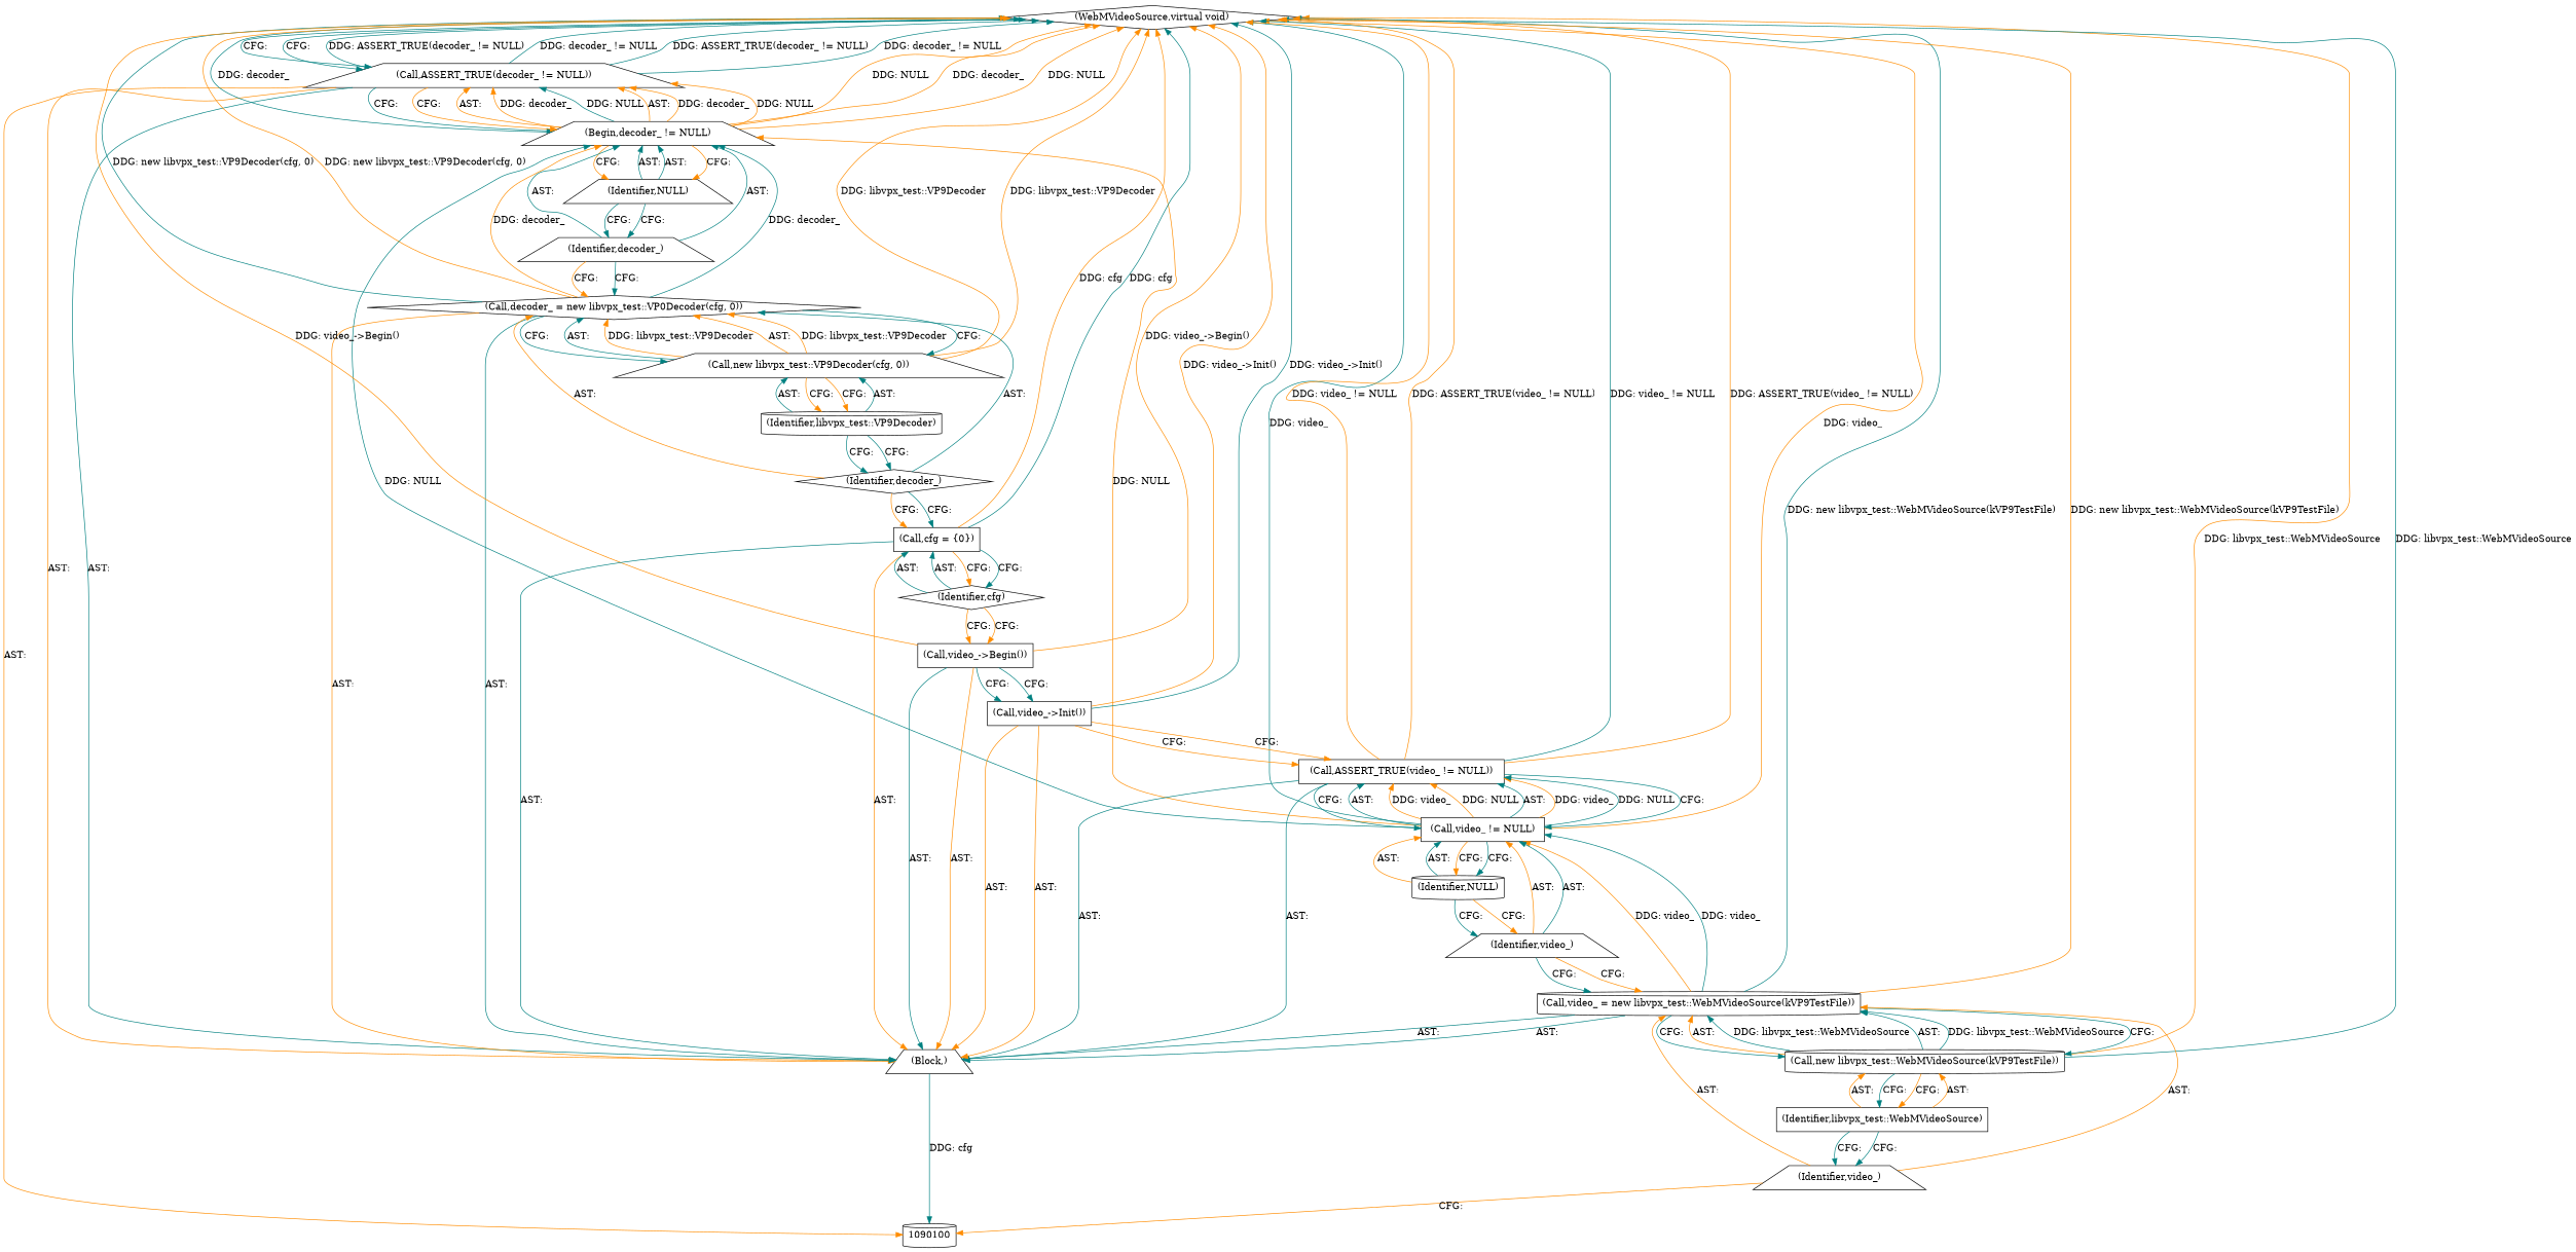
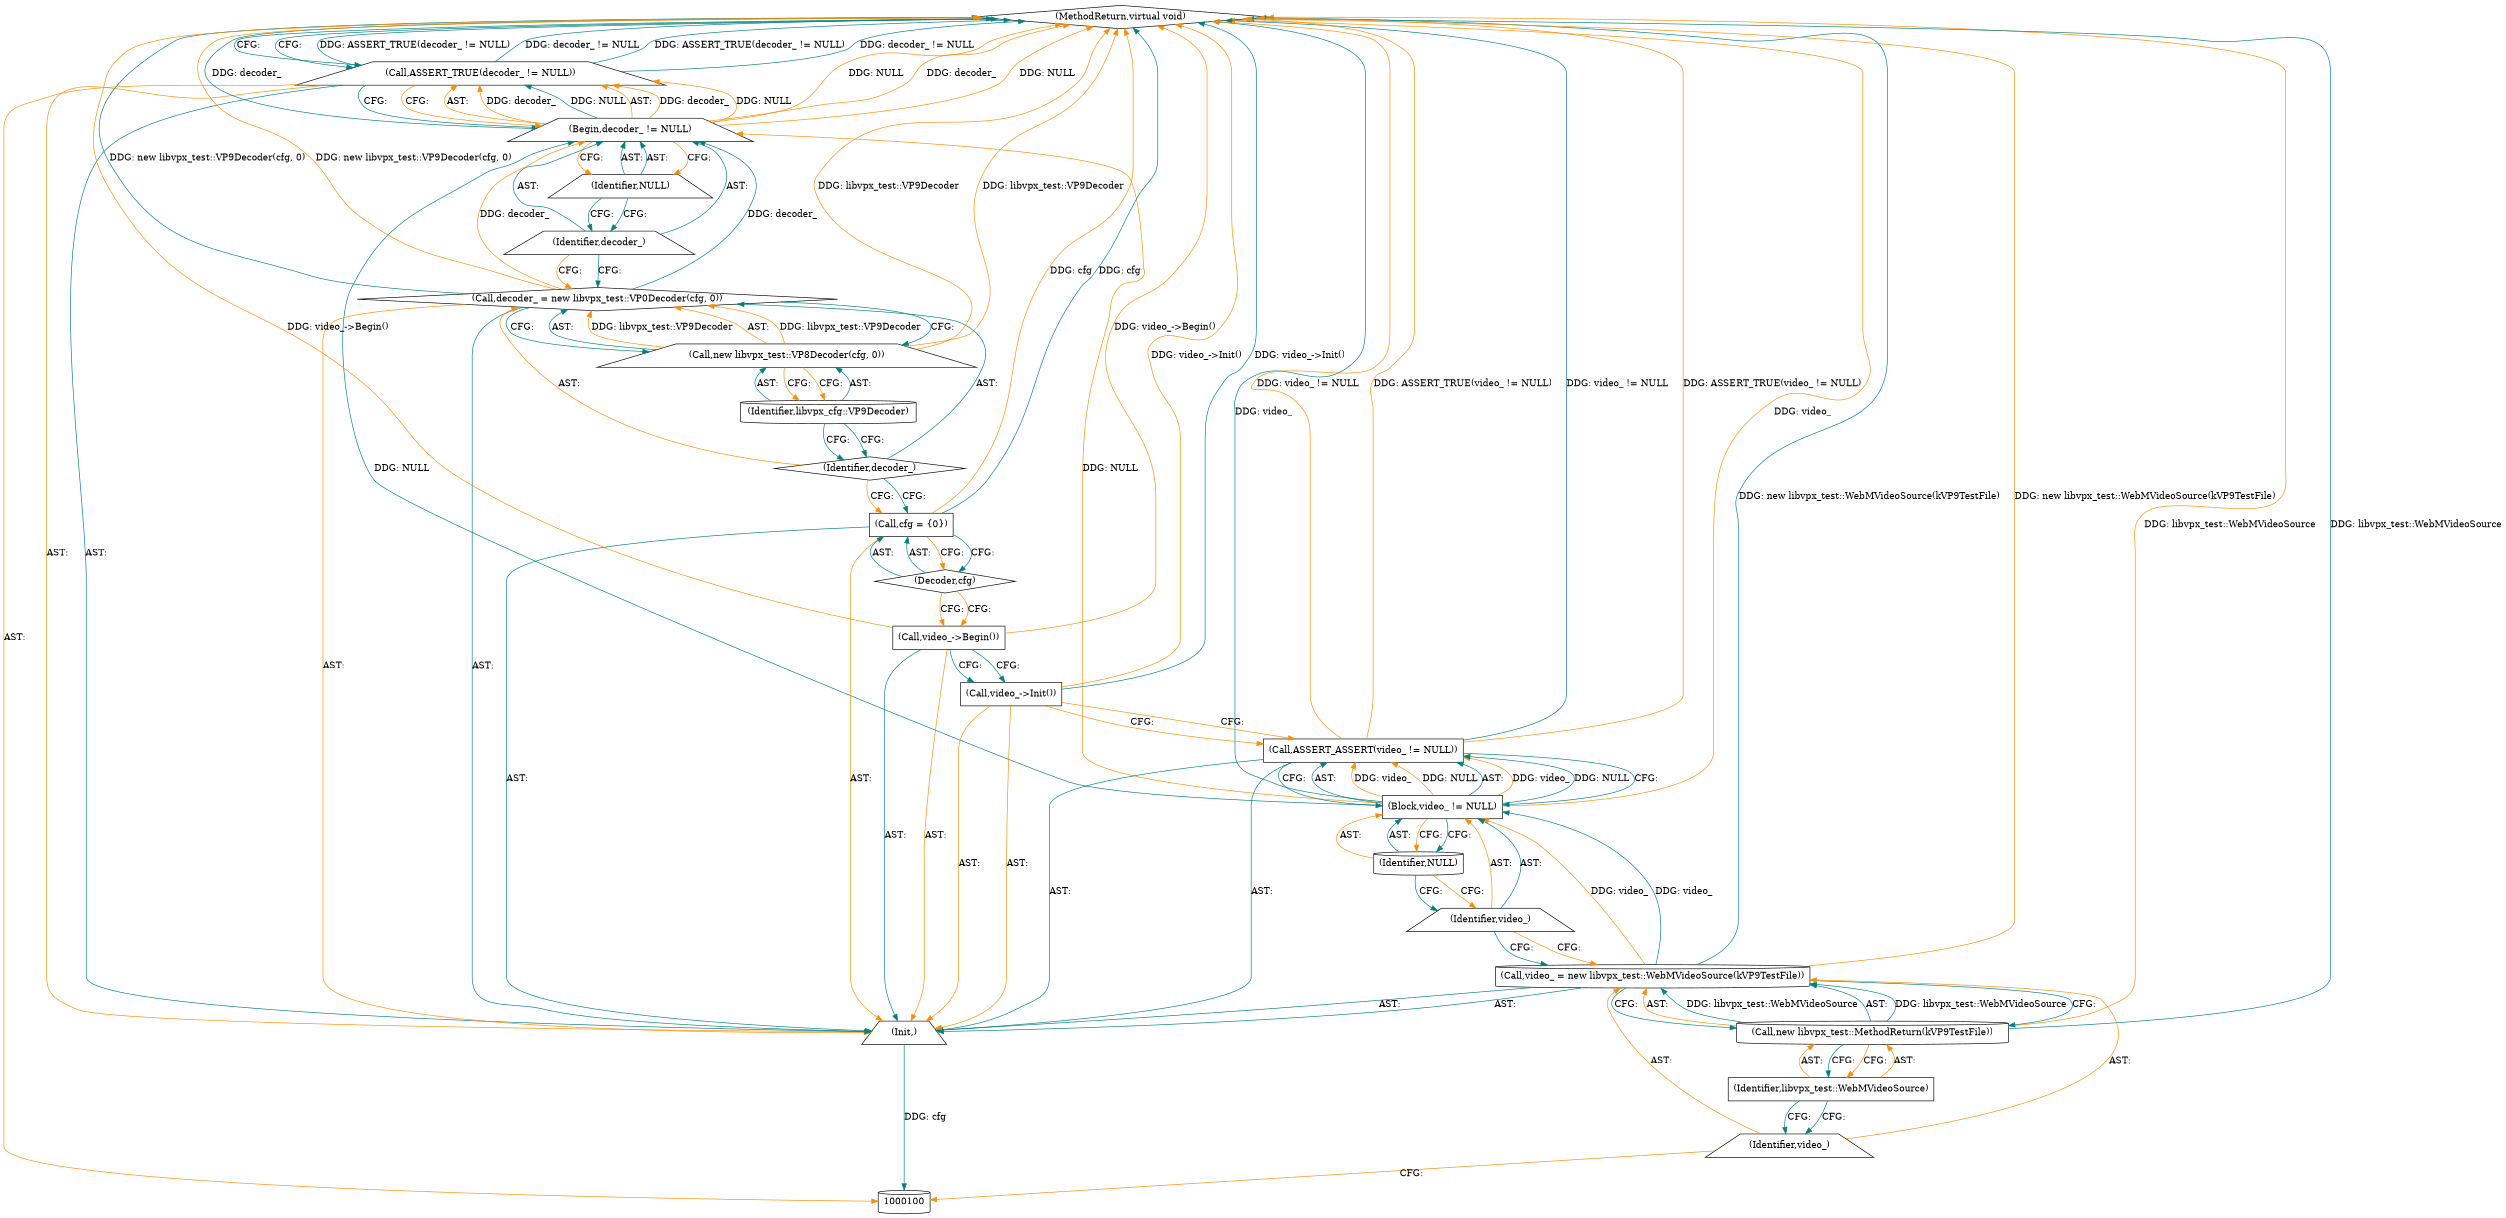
  digraph {
    node [shape=trapezium]
    edge [color=teal]
-   n1 [label="(WebMVideoSource,virtual void)" shape=diamond]
+   n1 [label="(MethodReturn,virtual void)" shape=diamond]
    n2 [label="(Call,ASSERT_TRUE(decoder_ != NULL))"]
-   1000100 [shape=cylinder label=1090100]
-   n4 [label="(Block,)"]
+   1000100 [shape=cylinder]
+   n4 [label="(Init,)"]
    n5 [label="(Begin,decoder_ != NULL)"]
    n6 [label="(Identifier,NULL)"]
    n7 [label="(Identifier,decoder_)"]
    n8 [label="(Call,decoder_ = new libvpx_test::VP0Decoder(cfg, 0))" shape=diamond]
-   n9 [label="(Call,new libvpx_test::VP9Decoder(cfg, 0))"]
-   n10 [label="(Call,new libvpx_test::WebMVideoSource(kVP9TestFile))" shape=cylinder]
+   n9 [label="(Call,new libvpx_test::VP8Decoder(cfg, 0))"]
+   n10 [label="(Call,new libvpx_test::MethodReturn(kVP9TestFile))" shape=cylinder]
    n11 [label="(Identifier,libvpx_test::WebMVideoSource)" shape=box]
    n12 [label="(Call,video_ = new libvpx_test::WebMVideoSource(kVP9TestFile))" shape=cylinder]
    n13 [label="(Identifier,video_)"]
-   n14 [label="(Call,video_ != NULL)" shape=box]
+   n14 [label="(Block,video_ != NULL)" shape=box]
    n15 [label="(Identifier,NULL)" shape=cylinder]
-   n16 [label="(Call,ASSERT_TRUE(video_ != NULL))" shape=box]
+   n16 [label="(Call,ASSERT_ASSERT(video_ != NULL))" shape=box]
    n17 [label="(Identifier,video_)"]
    n18 [label="(Call,video_->Init())" shape=box]
    n19 [label="(Call,video_->Begin())" shape=box]
    n20 [label="(Call,cfg = {0})" shape=box]
-   n21 [label="(Identifier,cfg)" shape=diamond]
-   n22 [label="(Identifier,libvpx_test::VP9Decoder)" shape=cylinder]
+   n21 [label="(Decoder,cfg)" shape=diamond]
+   n22 [label="(Identifier,libvpx_cfg::VP9Decoder)" shape=cylinder]
    n23 [label="(Identifier,decoder_)" shape=diamond]
    n1 -> n2 [label="CFG: "]
    n1 -> n2 [label="CFG: "]
    n2 -> n1 [label="DDG: ASSERT_TRUE(decoder_ != NULL)"]
    n2 -> n1 [label="DDG: decoder_ != NULL"]
    n2 -> n1 [label="DDG: ASSERT_TRUE(decoder_ != NULL)"]
    n2 -> n1 [label="DDG: decoder_ != NULL"]
    n2 -> 1000100 [color=darkorange label="AST: "]
    n2 -> n4 [color=darkorange label="AST: "]
    n2 -> n4 [label="AST: "]
    n2 -> n5 [label="CFG: "]
    n2 -> n5 [color=darkorange label="CFG: "]
    n4 -> 1000100 [label="DDG: cfg"]
    n5 -> n1 [color=darkorange label="DDG: NULL"]
    n5 -> n1 [color=darkorange label="DDG: decoder_"]
    n5 -> n1 [color=darkorange label="DDG: NULL"]
    n5 -> n1 [label="DDG: decoder_"]
    n5 -> n2 [color=darkorange label="AST: "]
    n5 -> n2 [color=darkorange label="DDG: decoder_"]
    n5 -> n2 [label="DDG: NULL"]
    n5 -> n2 [color=darkorange label="AST: "]
    n5 -> n2 [color=darkorange label="DDG: decoder_"]
    n5 -> n2 [color=darkorange label="DDG: NULL"]
    n5 -> n6 [color=darkorange label="CFG: "]
    n5 -> n6 [color=darkorange label="CFG: "]
    n6 -> n5 [label="AST: "]
    n6 -> n5 [label="AST: "]
    n6 -> n7 [label="CFG: "]
    n6 -> n7 [label="CFG: "]
    n7 -> n5 [label="AST: "]
    n7 -> n5 [label="AST: "]
    n7 -> n8 [color=darkorange label="CFG: "]
    n7 -> n8 [label="CFG: "]
    n8 -> n1 [label="DDG: new libvpx_test::VP9Decoder(cfg, 0)"]
    n8 -> n1 [color=darkorange label="DDG: new libvpx_test::VP9Decoder(cfg, 0)"]
    n8 -> n4 [color=darkorange label="AST: "]
    n8 -> n4 [label="AST: "]
    n8 -> n5 [label="DDG: decoder_"]
    n8 -> n5 [color=darkorange label="DDG: decoder_"]
    n8 -> n9 [label="CFG: "]
    n8 -> n9 [label="CFG: "]
    n9 -> n1 [color=darkorange label="DDG: libvpx_test::VP9Decoder"]
    n9 -> n1 [color=darkorange label="DDG: libvpx_test::VP9Decoder"]
    n9 -> n8 [label="AST: "]
    n9 -> n8 [color=darkorange label="DDG: libvpx_test::VP9Decoder"]
    n9 -> n8 [color=darkorange label="AST: "]
    n9 -> n8 [color=darkorange label="DDG: libvpx_test::VP9Decoder"]
    n9 -> n22 [color=darkorange label="CFG: "]
    n9 -> n22 [color=darkorange label="CFG: "]
    n10 -> n1 [color=darkorange label="DDG: libvpx_test::WebMVideoSource"]
    n10 -> n1 [label="DDG: libvpx_test::WebMVideoSource"]
    n10 -> n11 [label="CFG: "]
    n10 -> n11 [color=darkorange label="CFG: "]
    n10 -> n12 [color=darkorange label="AST: "]
    n10 -> n12 [label="DDG: libvpx_test::WebMVideoSource"]
    n10 -> n12 [label="AST: "]
    n10 -> n12 [label="DDG: libvpx_test::WebMVideoSource"]
    n11 -> n10 [color=darkorange label="AST: "]
    n11 -> n10 [color=darkorange label="AST: "]
    n11 -> n13 [label="CFG: "]
    n11 -> n13 [label="CFG: "]
    n12 -> n1 [label="DDG: new libvpx_test::WebMVideoSource(kVP9TestFile)"]
    n12 -> n1 [color=darkorange label="DDG: new libvpx_test::WebMVideoSource(kVP9TestFile)"]
    n12 -> n4 [label="AST: "]
    n12 -> n4 [label="AST: "]
    n12 -> n10 [label="CFG: "]
    n12 -> n10 [label="CFG: "]
    n12 -> n14 [color=darkorange label="DDG: video_"]
    n12 -> n14 [label="DDG: video_"]
    n13 -> 1000100 [color=darkorange label="CFG: "]
    n13 -> n12 [color=darkorange label="AST: "]
    n13 -> n12 [color=darkorange label="AST: "]
    n14 -> n1 [color=darkorange label="DDG: video_"]
    n14 -> n1 [label="DDG: video_"]
    n14 -> n5 [label="DDG: NULL"]
    n14 -> n5 [color=darkorange label="DDG: NULL"]
    n14 -> n15 [color=darkorange label="CFG: "]
    n14 -> n15 [label="CFG: "]
    n14 -> n16 [label="AST: "]
    n14 -> n16 [color=darkorange label="DDG: video_"]
    n14 -> n16 [color=darkorange label="DDG: NULL"]
    n14 -> n16 [label="AST: "]
    n14 -> n16 [color=darkorange label="DDG: video_"]
    n14 -> n16 [label="DDG: NULL"]
    n15 -> n14 [color=darkorange label="AST: "]
    n15 -> n14 [label="AST: "]
    n15 -> n17 [label="CFG: "]
    n15 -> n17 [color=darkorange label="CFG: "]
    n16 -> n1 [label="DDG: video_ != NULL"]
    n16 -> n1 [color=darkorange label="DDG: ASSERT_TRUE(video_ != NULL)"]
    n16 -> n1 [color=darkorange label="DDG: video_ != NULL"]
    n16 -> n1 [color=darkorange label="DDG: ASSERT_TRUE(video_ != NULL)"]
    n16 -> n4 [label="AST: "]
    n16 -> n4 [label="AST: "]
    n16 -> n14 [label="CFG: "]
    n16 -> n14 [label="CFG: "]
    n17 -> n12 [label="CFG: "]
    n17 -> n12 [color=darkorange label="CFG: "]
    n17 -> n14 [color=darkorange label="AST: "]
    n17 -> n14 [label="AST: "]
    n18 -> n1 [color=darkorange label="DDG: video_->Init()"]
    n18 -> n1 [label="DDG: video_->Init()"]
    n18 -> n4 [color=darkorange label="AST: "]
    n18 -> n4 [color=darkorange label="AST: "]
    n18 -> n16 [color=darkorange label="CFG: "]
    n18 -> n16 [color=darkorange label="CFG: "]
    n19 -> n1 [color=darkorange label="DDG: video_->Begin()"]
    n19 -> n1 [color=darkorange label="DDG: video_->Begin()"]
    n19 -> n4 [label="AST: "]
    n19 -> n4 [color=darkorange label="AST: "]
    n19 -> n18 [label="CFG: "]
    n19 -> n18 [label="CFG: "]
    n20 -> n1 [color=darkorange label="DDG: cfg"]
    n20 -> n1 [label="DDG: cfg"]
    n20 -> n4 [label="AST: "]
    n20 -> n4 [color=darkorange label="AST: "]
    n20 -> n21 [color=darkorange label="CFG: "]
    n20 -> n21 [label="CFG: "]
    n21 -> n19 [color=darkorange label="CFG: "]
    n21 -> n19 [color=darkorange label="CFG: "]
    n21 -> n20 [label="AST: "]
    n21 -> n20 [label="AST: "]
    n22 -> n9 [label="AST: "]
    n22 -> n9 [label="AST: "]
    n22 -> n23 [label="CFG: "]
    n22 -> n23 [label="CFG: "]
    n23 -> n8 [label="AST: "]
    n23 -> n8 [color=darkorange label="AST: "]
    n23 -> n20 [color=darkorange label="CFG: "]
    n23 -> n20 [label="CFG: "]
  }
